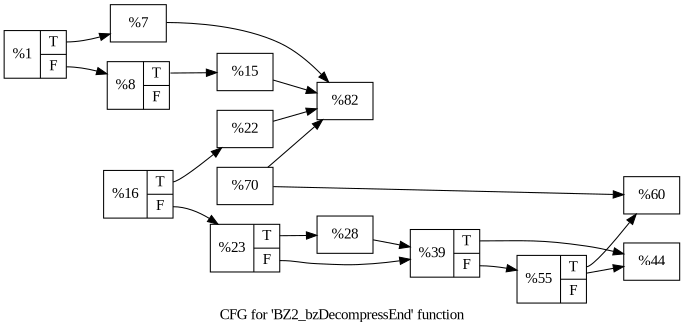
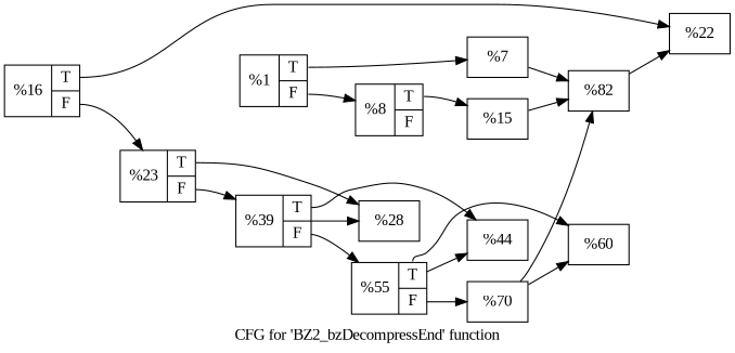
  digraph {
    fontname="Liberation Serif"
    label="CFG for 'BZ2_bzDecompressEnd' function"
    rankdir=LR
    node [fontname="Liberation Serif" shape=record]
    edge [fontname="Liberation Serif"]
    n1 [label="{%1|{<s0>T|<s1>F}}"]
    n2 [label="{%7}"]
    n3 [label="{%8|{<s0>T|<s1>F}}"]
    n4 [label="{%82}"]
    n5 [label="{%15}"]
    n6 [label="{%16|{<s0>T|<s1>F}}"]
    n7 [label="{%22}"]
    n8 [label="{%23|{<s0>T|<s1>F}}"]
    n9 [label="{%28}"]
    n10 [label="{%39|{<s0>T|<s1>F}}"]
    n11 [label="{%44}"]
    n12 [label="{%55|{<s0>T|<s1>F}}"]
    n13 [label="{%60}"]
    n14 [label="{%70}"]
    n1 -> n2 [tailport=s0]
    n1 -> n3 [tailport=s1]
    n2 -> n4
    n3 -> n5 [tailport=s0]
    n5 -> n4
    n6 -> n7 [tailport=s0]
    n6 -> n8 [tailport=s1]
-   n7 -> n4
+   n4 -> n7
    n8 -> n9 [tailport=s0]
    n8 -> n10 [tailport=s1]
-   n9 -> n10
+   n10 -> n9
    n10 -> n11 [tailport=s0]
    n10 -> n12 [tailport=s1]
    n12 -> n11
    n12 -> n13 [tailport=s0]
+   n12 -> n14 [tailport=s1]
    n14 -> n4
    n14 -> n13
  }
